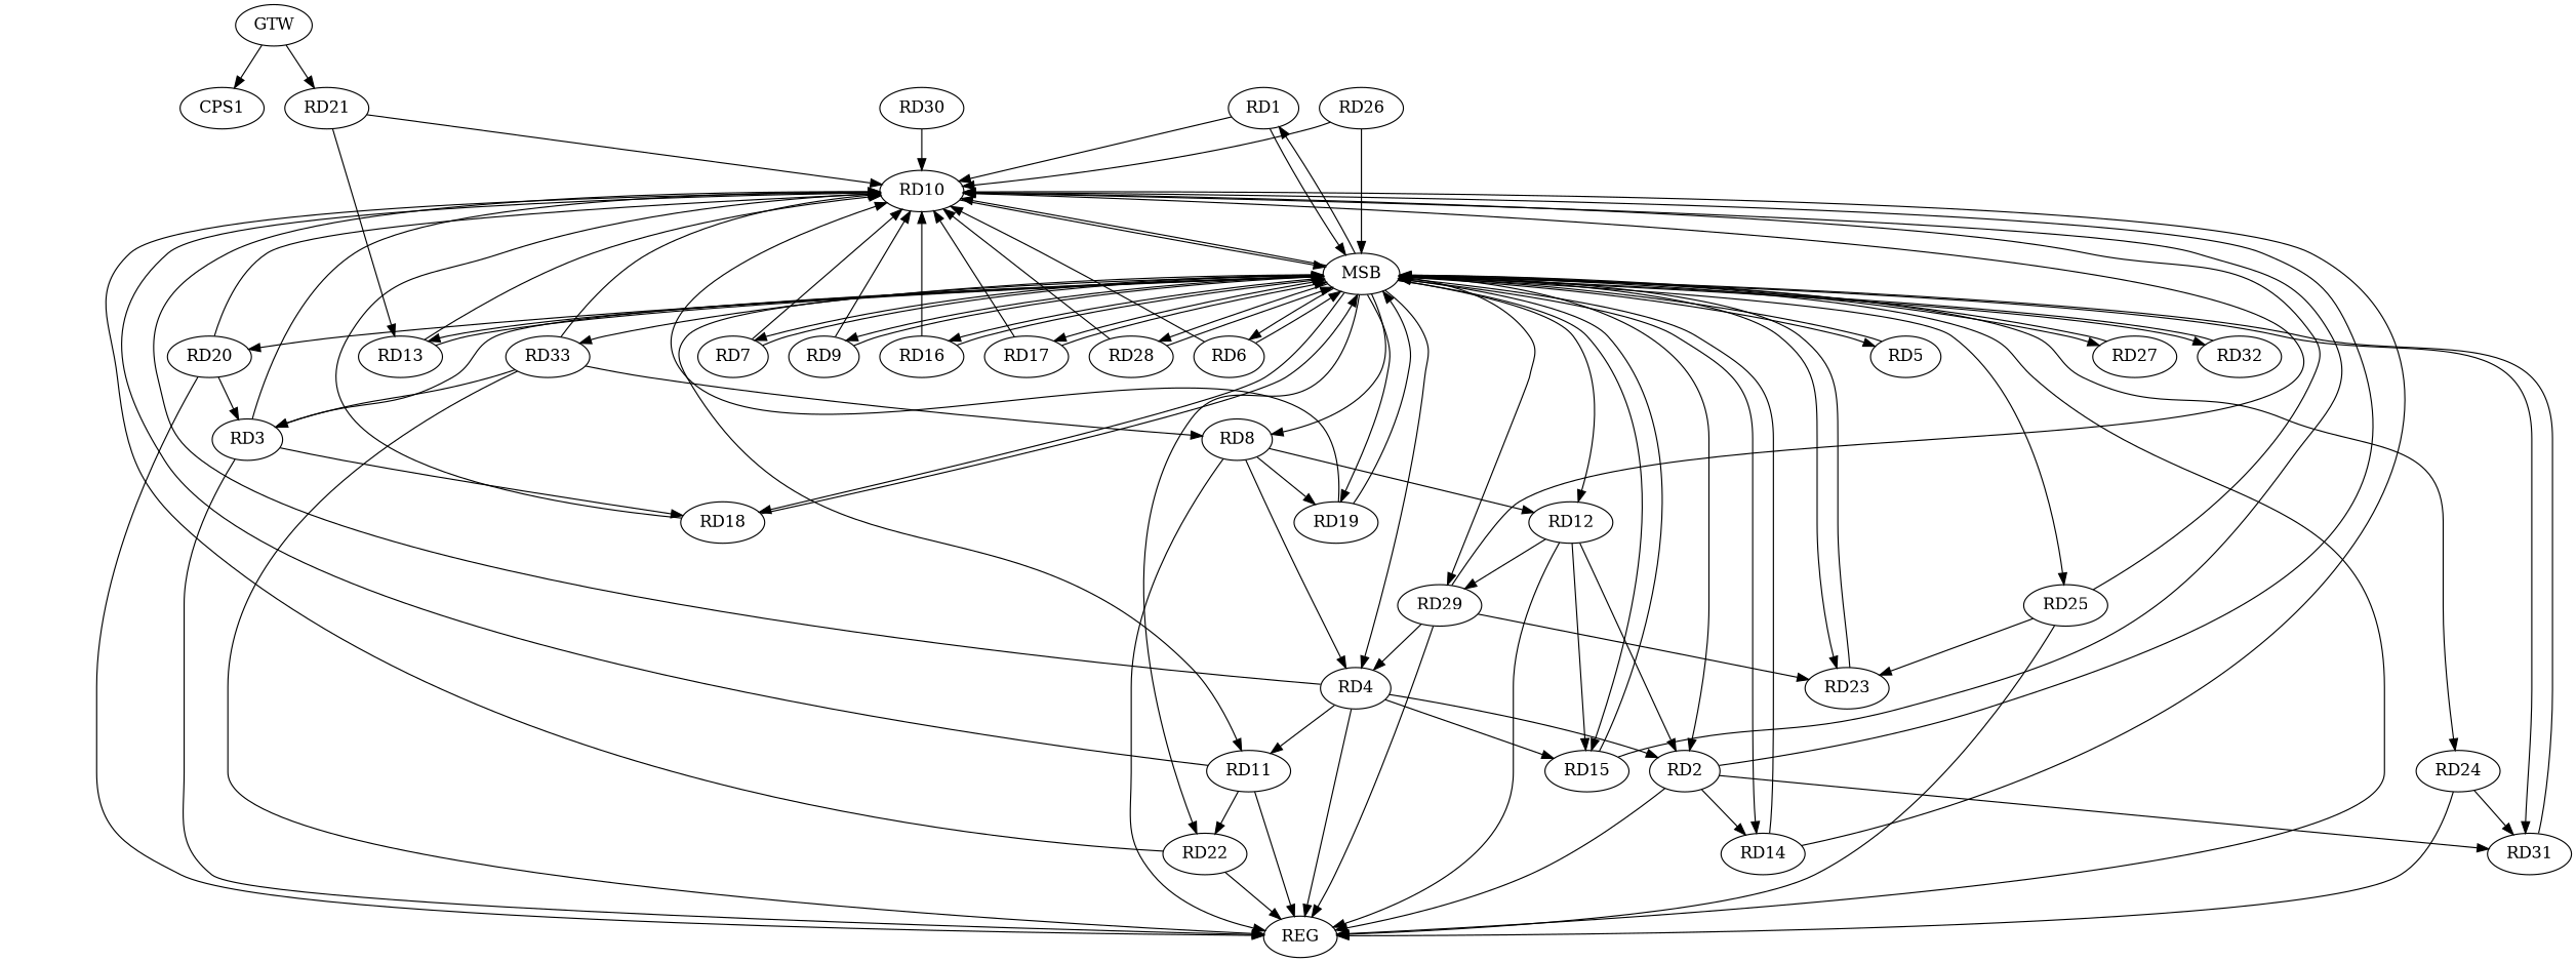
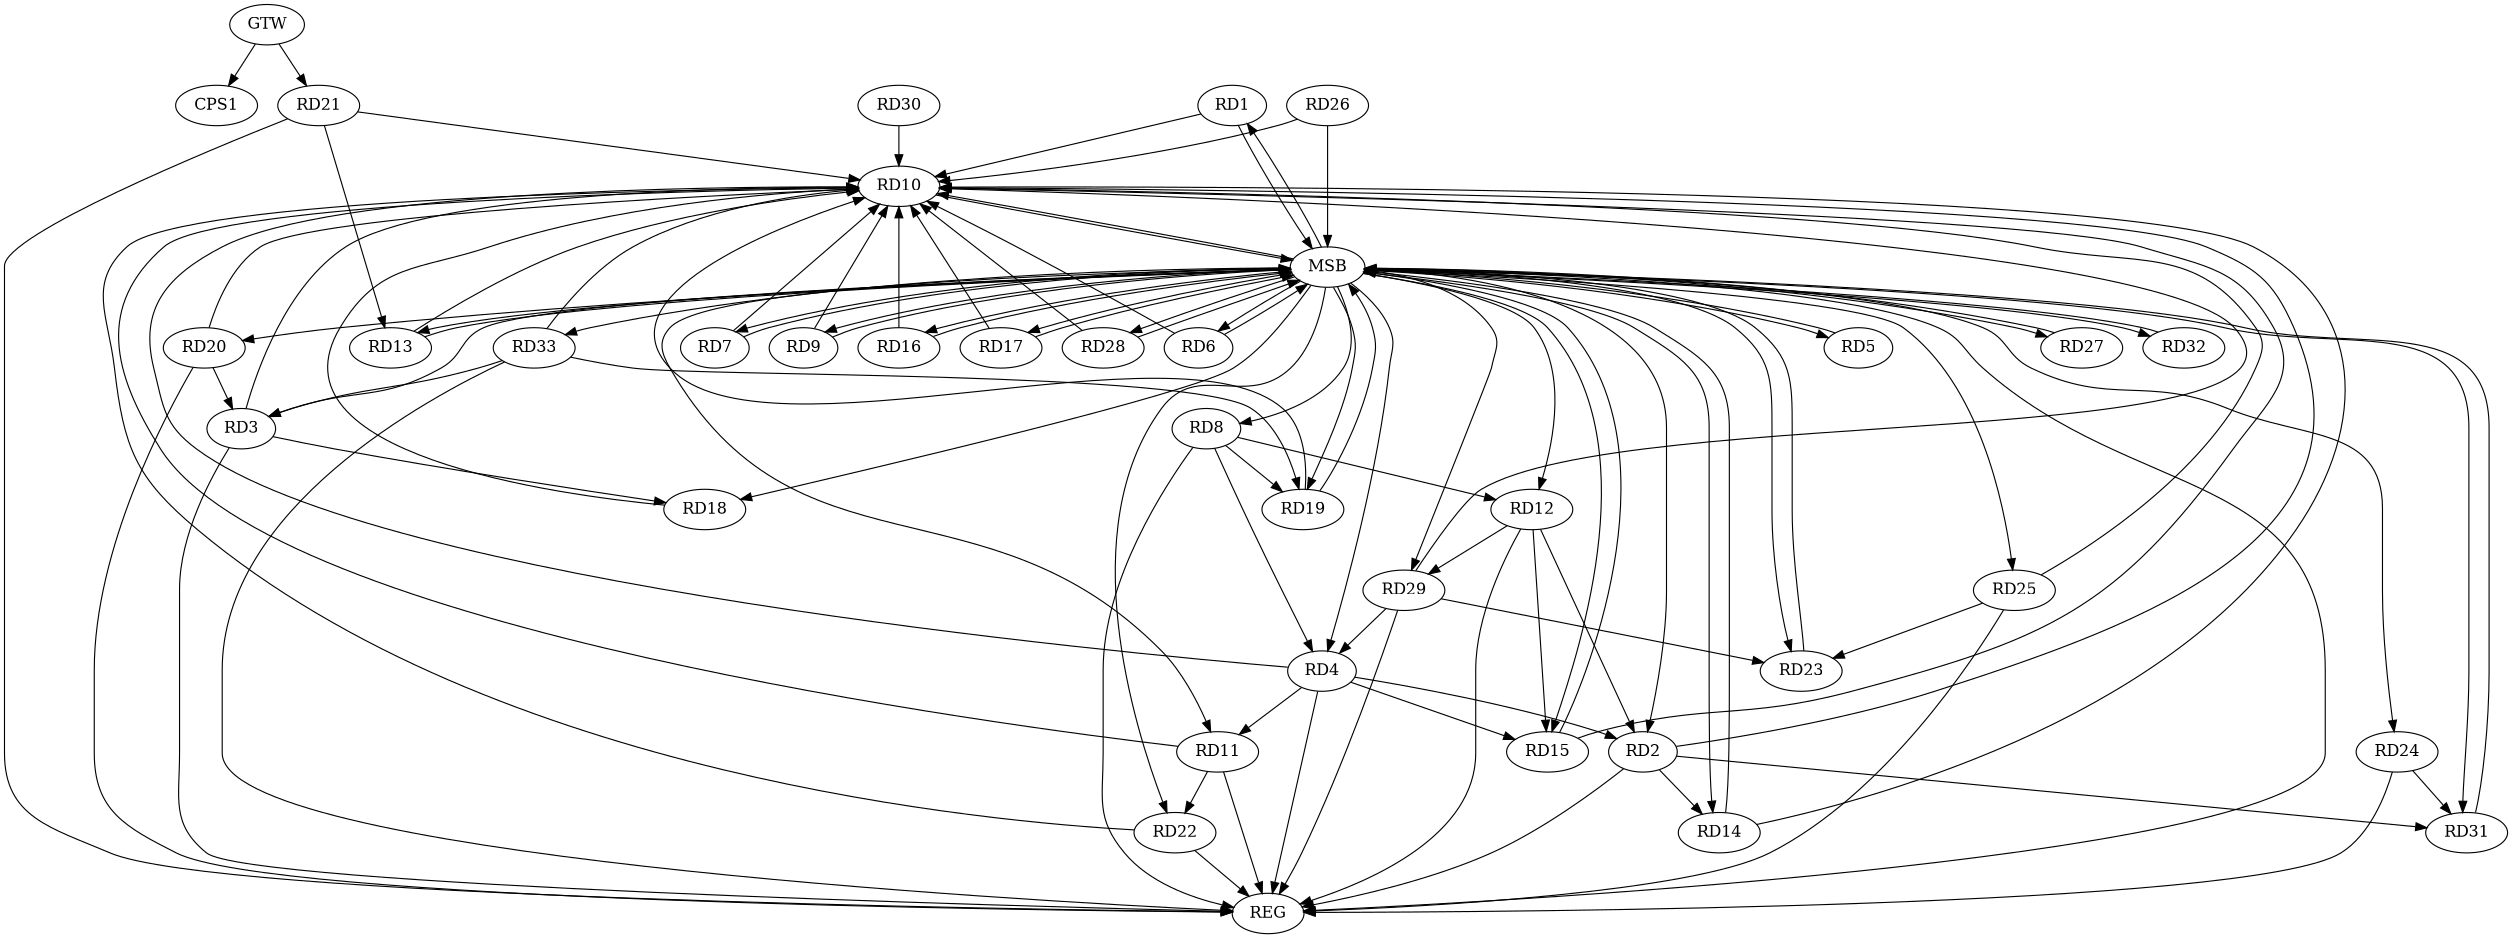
  strict digraph {
    n1 [label=RD1]
    n2 [label=RD10]
    n3 [label=MSB]
    n4 [label=RD2]
    n5 [label=RD14]
    n6 [label=RD31]
    n7 [label=REG]
    n8 [label=RD3]
    n9 [label=RD18]
    n10 [label=RD4]
    n11 [label=RD11]
    n12 [label=RD15]
    n13 [label=RD5]
    n14 [label=RD6]
    n15 [label=RD7]
    n16 [label=RD8]
    n17 [label=RD12]
    n18 [label=RD19]
    n19 [label=RD9]
    n20 [label=RD22]
    n21 [label=RD29]
    n22 [label=RD13]
    n23 [label=RD16]
    n24 [label=RD17]
    n25 [label=RD20]
    n26 [label=RD23]
    n27 [label=RD24]
    n28 [label=RD25]
    n29 [label=RD27]
    n30 [label=RD28]
    n31 [label=RD32]
    n32 [label=RD33]
    n33 [label=RD21]
    n34 [label=RD26]
    n35 [label=RD30]
    n36 [label=CPS1]
    n37 [label=GTW]
    n1 -> n2
    n1 -> n3
    n2 -> n3
    n3 -> n1
    n3 -> n2
    n3 -> n4
    n3 -> n5
    n3 -> n6
    n3 -> n7
    n3 -> n8
    n3 -> n9
    n3 -> n10
    n3 -> n11
    n3 -> n12
    n3 -> n13
    n3 -> n14
    n3 -> n15
    n3 -> n16
    n3 -> n17
    n3 -> n18
    n3 -> n19
    n3 -> n20
    n3 -> n21
    n3 -> n22
    n3 -> n23
    n3 -> n24
    n3 -> n25
    n3 -> n26
    n3 -> n27
    n3 -> n28
    n3 -> n29
    n3 -> n30
    n3 -> n31
    n3 -> n32
    n4 -> n2
    n4 -> n5
    n4 -> n6
    n4 -> n7
    n5 -> n2
    n5 -> n3
    n6 -> n3
    n8 -> n2
    n8 -> n7
    n8 -> n9
    n9 -> n2
-   n9 -> n3
    n10 -> n2
    n10 -> n4
    n10 -> n7
    n10 -> n11
    n10 -> n12
    n11 -> n2
    n11 -> n7
    n11 -> n20
    n12 -> n2
    n12 -> n3
    n13 -> n3
    n14 -> n2
    n14 -> n3
    n15 -> n2
    n15 -> n3
    n16 -> n7
    n16 -> n10
    n16 -> n17
    n16 -> n18
    n17 -> n4
    n17 -> n7
    n17 -> n12
    n17 -> n21
    n18 -> n2
    n18 -> n3
    n19 -> n2
    n19 -> n3
    n20 -> n2
    n20 -> n7
    n21 -> n2
    n21 -> n7
    n21 -> n10
    n21 -> n26
    n22 -> n2
    n22 -> n3
    n23 -> n2
    n23 -> n3
    n24 -> n2
    n24 -> n3
    n25 -> n2
    n25 -> n7
    n25 -> n8
    n26 -> n3
    n27 -> n6
    n27 -> n7
    n28 -> n2
    n28 -> n7
    n28 -> n26
    n29 -> n3
    n30 -> n2
    n30 -> n3
    n31 -> n3
    n32 -> n2
    n32 -> n7
    n32 -> n8
-   n32 -> n16
+   n32 -> n18
    n33 -> n2
+   n33 -> n7
    n33 -> n22
    n34 -> n2
    n34 -> n3
    n35 -> n2
    n37 -> n33
    n37 -> n36
  }
